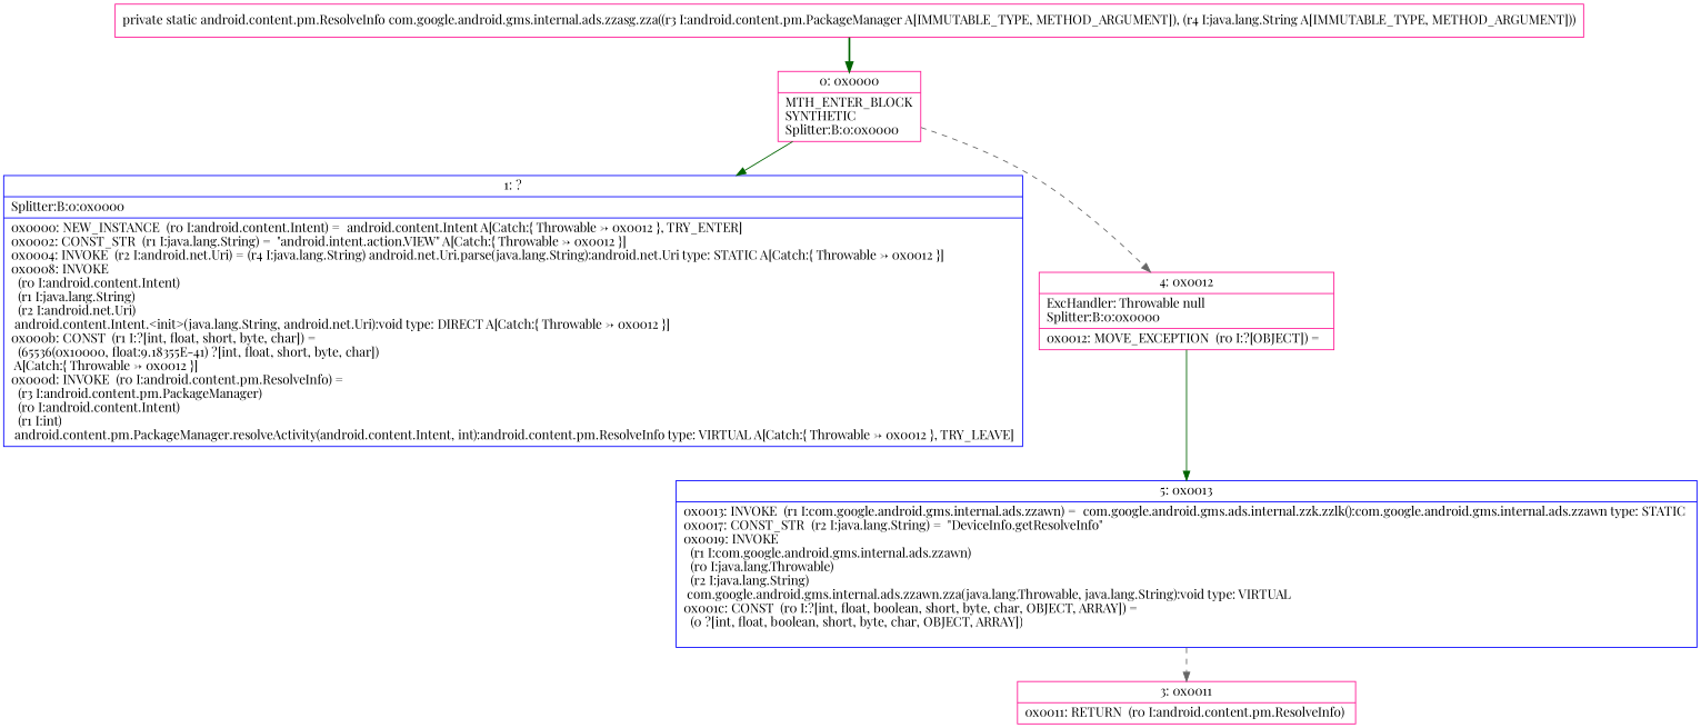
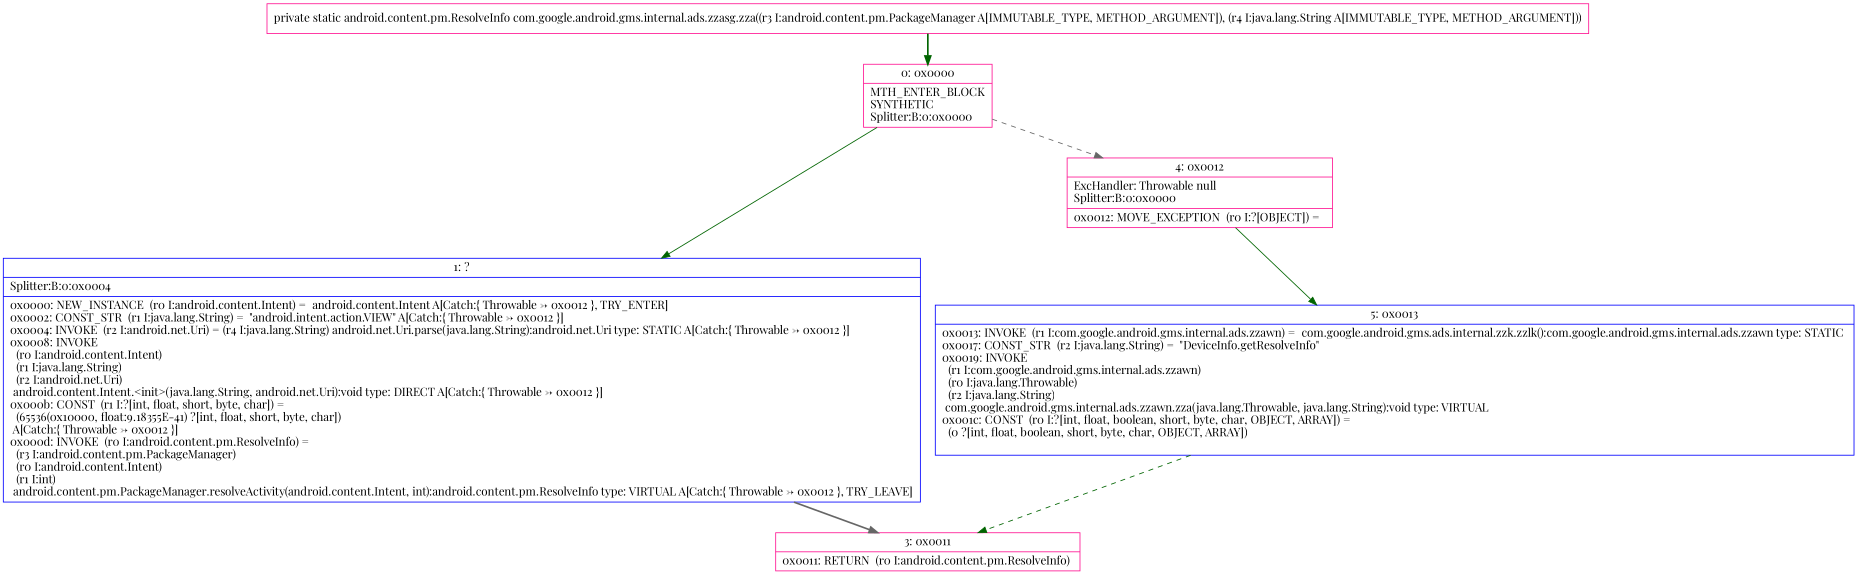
  digraph {
    fontname="Playfair Display"
    node [color=deeppink fontname="Playfair Display" shape=record]
    edge [color=darkgreen fontname="Playfair Display" style=solid]
    n1 [label="{0\:\ 0x0000|MTH_ENTER_BLOCK\lSYNTHETIC\lSplitter:B:0:0x0000\l}"]
-   n2 [color=blue label="{1\:\ ?|Splitter:B:0:0x0000\l|0x0000: NEW_INSTANCE  (r0 I:android.content.Intent) =  android.content.Intent A[Catch:\{ Throwable \-\> 0x0012 \}, TRY_ENTER]\l0x0002: CONST_STR  (r1 I:java.lang.String) =  \"android.intent.action.VIEW\" A[Catch:\{ Throwable \-\> 0x0012 \}]\l0x0004: INVOKE  (r2 I:android.net.Uri) = (r4 I:java.lang.String) android.net.Uri.parse(java.lang.String):android.net.Uri type: STATIC A[Catch:\{ Throwable \-\> 0x0012 \}]\l0x0008: INVOKE  \l  (r0 I:android.content.Intent)\l  (r1 I:java.lang.String)\l  (r2 I:android.net.Uri)\l android.content.Intent.\<init\>(java.lang.String, android.net.Uri):void type: DIRECT A[Catch:\{ Throwable \-\> 0x0012 \}]\l0x000b: CONST  (r1 I:?[int, float, short, byte, char]) = \l  (65536(0x10000, float:9.18355E\-41) ?[int, float, short, byte, char])\l A[Catch:\{ Throwable \-\> 0x0012 \}]\l0x000d: INVOKE  (r0 I:android.content.pm.ResolveInfo) = \l  (r3 I:android.content.pm.PackageManager)\l  (r0 I:android.content.Intent)\l  (r1 I:int)\l android.content.pm.PackageManager.resolveActivity(android.content.Intent, int):android.content.pm.ResolveInfo type: VIRTUAL A[Catch:\{ Throwable \-\> 0x0012 \}, TRY_LEAVE]\l}"]
+   n2 [color=blue label="{1\:\ ?|Splitter:B:0:0x0004\l|0x0000: NEW_INSTANCE  (r0 I:android.content.Intent) =  android.content.Intent A[Catch:\{ Throwable \-\> 0x0012 \}, TRY_ENTER]\l0x0002: CONST_STR  (r1 I:java.lang.String) =  \"android.intent.action.VIEW\" A[Catch:\{ Throwable \-\> 0x0012 \}]\l0x0004: INVOKE  (r2 I:android.net.Uri) = (r4 I:java.lang.String) android.net.Uri.parse(java.lang.String):android.net.Uri type: STATIC A[Catch:\{ Throwable \-\> 0x0012 \}]\l0x0008: INVOKE  \l  (r0 I:android.content.Intent)\l  (r1 I:java.lang.String)\l  (r2 I:android.net.Uri)\l android.content.Intent.\<init\>(java.lang.String, android.net.Uri):void type: DIRECT A[Catch:\{ Throwable \-\> 0x0012 \}]\l0x000b: CONST  (r1 I:?[int, float, short, byte, char]) = \l  (65536(0x10000, float:9.18355E\-41) ?[int, float, short, byte, char])\l A[Catch:\{ Throwable \-\> 0x0012 \}]\l0x000d: INVOKE  (r0 I:android.content.pm.ResolveInfo) = \l  (r3 I:android.content.pm.PackageManager)\l  (r0 I:android.content.Intent)\l  (r1 I:int)\l android.content.pm.PackageManager.resolveActivity(android.content.Intent, int):android.content.pm.ResolveInfo type: VIRTUAL A[Catch:\{ Throwable \-\> 0x0012 \}, TRY_LEAVE]\l}"]
    n3 [label="{4\:\ 0x0012|ExcHandler: Throwable null\lSplitter:B:0:0x0000\l|0x0012: MOVE_EXCEPTION  (r0 I:?[OBJECT]) =  \l}"]
    n4 [label="{3\:\ 0x0011|0x0011: RETURN  (r0 I:android.content.pm.ResolveInfo) \l}"]
    n5 [color=blue label="{5\:\ 0x0013|0x0013: INVOKE  (r1 I:com.google.android.gms.internal.ads.zzawn) =  com.google.android.gms.ads.internal.zzk.zzlk():com.google.android.gms.internal.ads.zzawn type: STATIC \l0x0017: CONST_STR  (r2 I:java.lang.String) =  \"DeviceInfo.getResolveInfo\" \l0x0019: INVOKE  \l  (r1 I:com.google.android.gms.internal.ads.zzawn)\l  (r0 I:java.lang.Throwable)\l  (r2 I:java.lang.String)\l com.google.android.gms.internal.ads.zzawn.zza(java.lang.Throwable, java.lang.String):void type: VIRTUAL \l0x001c: CONST  (r0 I:?[int, float, boolean, short, byte, char, OBJECT, ARRAY]) = \l  (0 ?[int, float, boolean, short, byte, char, OBJECT, ARRAY])\l \l}"]
    n6 [label="{private static android.content.pm.ResolveInfo com.google.android.gms.internal.ads.zzasg.zza((r3 I:android.content.pm.PackageManager A[IMMUTABLE_TYPE, METHOD_ARGUMENT]), (r4 I:java.lang.String A[IMMUTABLE_TYPE, METHOD_ARGUMENT])) }"]
    n1 -> n2
    n1 -> n3 [color=gray40 style=dashed]
+   n2 -> n4 [color=gray40 style=bold]
    n3 -> n5
-   n5 -> n4 [color=gray40 style=dashed]
+   n5 -> n4 [style=dashed]
    n6 -> n1 [style=bold]
  }
